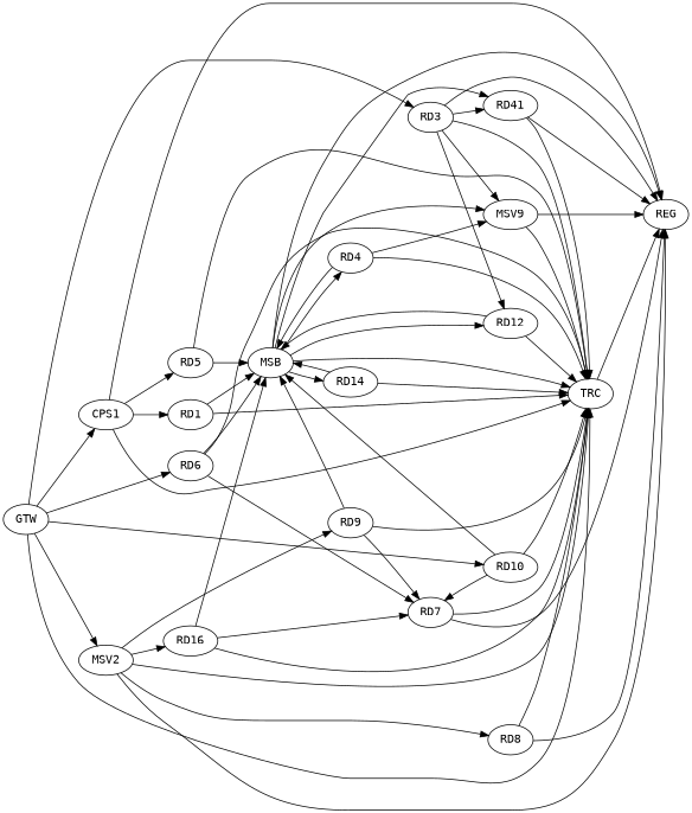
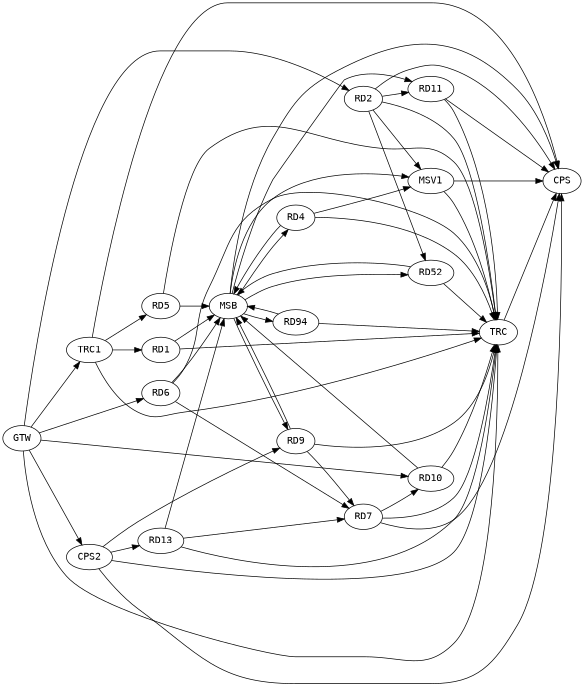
  strict digraph {
    fontname="DejaVu Sans Mono"
    rankdir=LR
    node [fontname="DejaVu Sans Mono"]
    edge [fontname="DejaVu Sans Mono"]
    n1 [label=RD1]
    n2 [label=MSB]
    n3 [label=TRC]
-   n4 [label=RD41]
-   n5 [label=RD12]
-   n6 [label=REG]
-   n7 [label=MSV9]
+   n4 [label=RD11]
+   n5 [label=RD52]
+   n6 [label=CPS]
+   n7 [label=MSV1]
    n8 [label=RD4]
    n9 [label=RD9]
-   n10 [label=RD14]
-   n11 [label=RD3]
+   n10 [label=RD94]
+   n11 [label=RD2]
    n12 [label=RD5]
    n13 [label=RD6]
    n14 [label=RD7]
-   n15 [label=RD8]
    n16 [label=RD10]
-   n17 [label=RD16]
-   n18 [label=CPS1]
-   n19 [label=MSV2]
+   n17 [label=RD13]
+   n18 [label=TRC1]
+   n19 [label=CPS2]
    n20 [label=GTW]
    n1 -> n2
    n1 -> n3
    n2 -> n4
    n2 -> n5
    n2 -> n6
    n2 -> n7
    n2 -> n8
-   n2 -> n3
+   n2 -> n9
    n2 -> n10
    n3 -> n6
    n4 -> n3
    n4 -> n6
    n5 -> n2
    n5 -> n3
    n7 -> n3
    n7 -> n6
    n8 -> n2
    n8 -> n3
    n8 -> n7
    n9 -> n2
    n9 -> n3
    n9 -> n14
    n10 -> n2
    n10 -> n3
    n11 -> n3
    n11 -> n4
    n11 -> n5
    n11 -> n6
    n11 -> n7
    n12 -> n2
    n12 -> n3
    n13 -> n2
    n13 -> n3
    n13 -> n14
    n14 -> n3
    n14 -> n6
-   n15 -> n3
-   n15 -> n6
    n16 -> n2
    n16 -> n3
-   n16 -> n14
+   n14 -> n16
    n17 -> n2
    n17 -> n3
    n17 -> n14
    n18 -> n1
    n18 -> n3
    n18 -> n6
    n18 -> n12
    n19 -> n3
    n19 -> n6
    n19 -> n9
-   n19 -> n15
    n19 -> n17
    n20 -> n3
    n20 -> n11
    n20 -> n13
    n20 -> n16
    n20 -> n18
    n20 -> n19
  }
